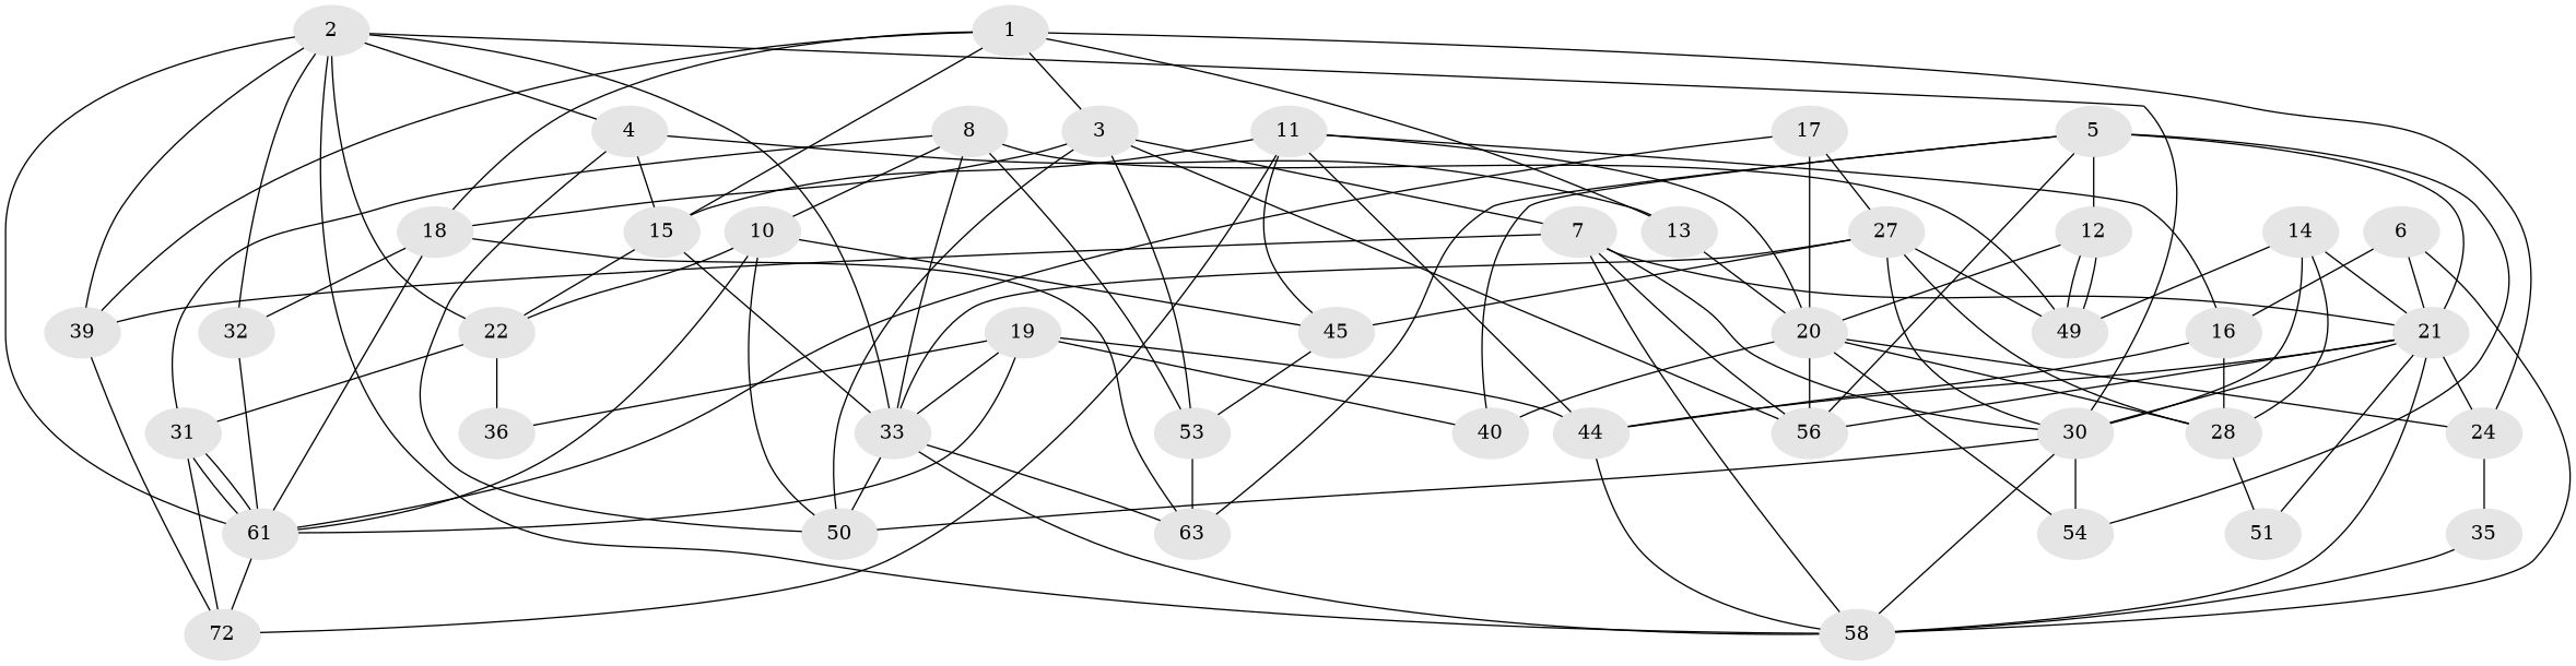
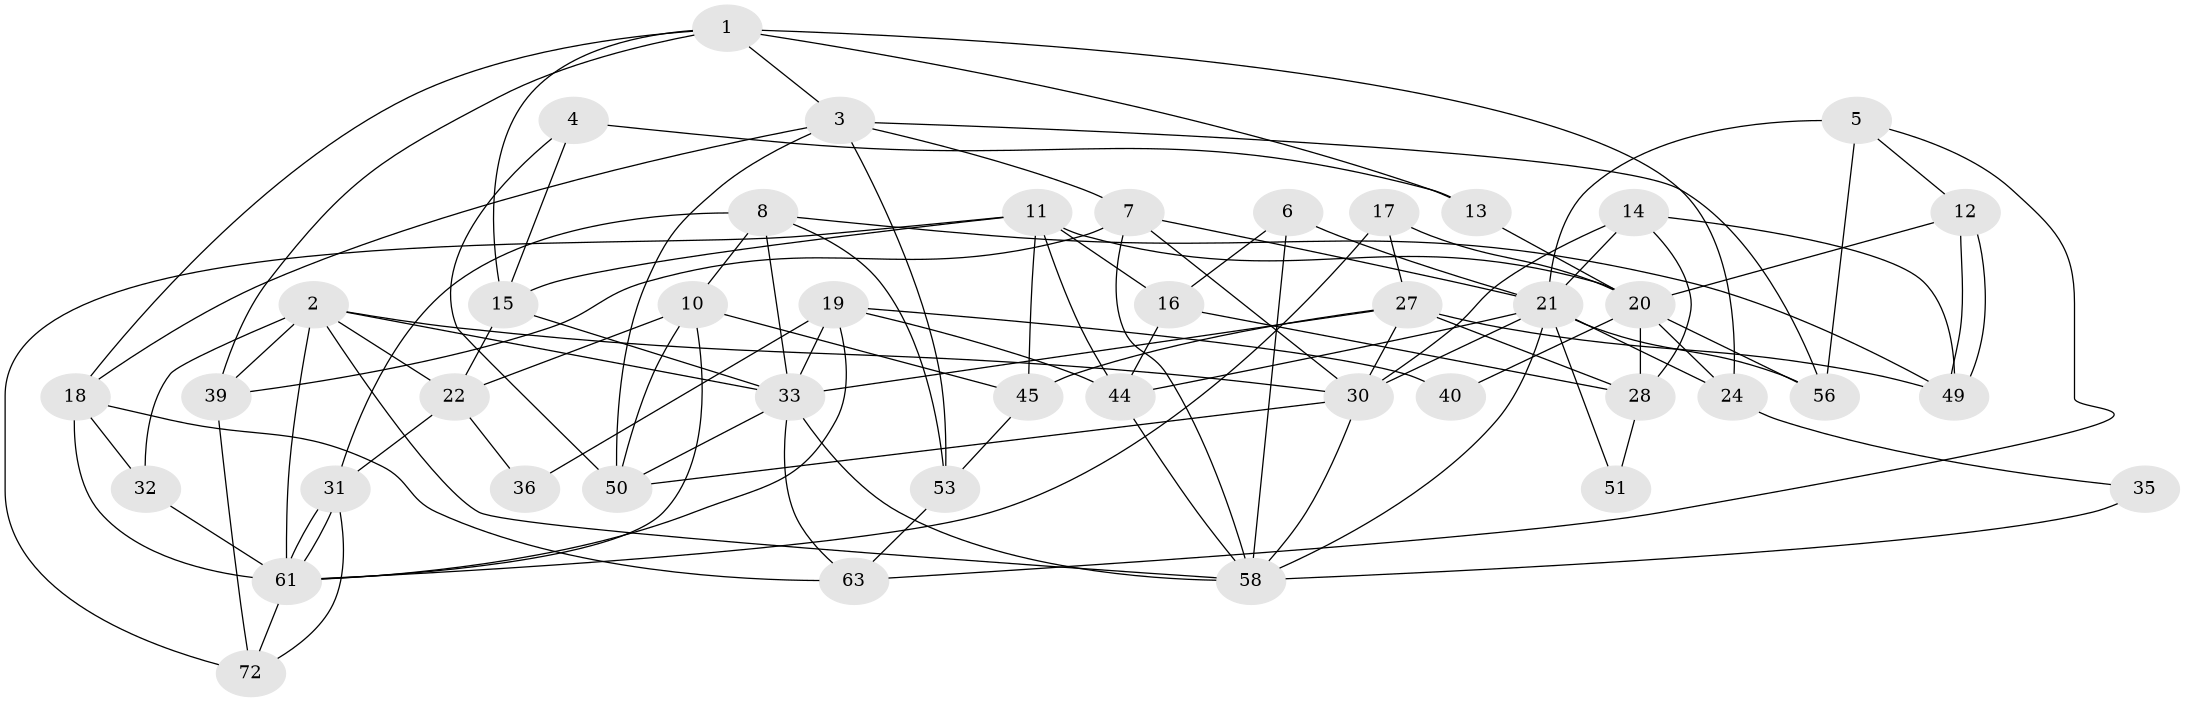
  graph {
    node [color=gray90 style=filled]
    1 [super="+75"]
    3 [super="+68"]
    13
    15 [super="+67"]
    18 [super="+64"]
    24 [super="+38"]
    39 [super="+43"]
    7 [super="+29"]
    50 [super="+69"]
    53
    56 [super="+74"]
    20 [super="+47"]
    22 [super="+25"]
    33 [super="+52"]
    32
    61 [super="+70"]
    63 [super="+73"]
    35
    72
    2 [super="+55"]
    4
    30 [super="+59"]
    58 [super="+66"]
    31
    36
-   54
    21 [super="+71"]
    5 [super="+26"]
    12 [super="+23"]
    40
    49
    44 [super="+57"]
    51
    6 [super="+9"]
    16 [super="+62"]
    28 [super="+34"]
    8 [super="+60"]
    10 [super="+37"]
    45
    11 [super="+65"]
    14 [super="+46"]
    19 [super="+42"]
    17
    27 [super="+41"]
    1 -- 3
    1 -- 13
    1 -- 15
    1 -- 18
    1 -- 24
    1 -- 39
    3 -- 18
    3 -- 7
    3 -- 50
    3 -- 53
    3 -- 56
    13 -- 20
    15 -- 22
    15 -- 33
    18 -- 32
    18 -- 61
    18 -- 63
    24 -- 35
    39 -- 72
    7 -- 39
-   7 -- 56
    7 -- 30
    7 -- 58
    7 -- 21
    53 -- 63
    20 -- 24
    20 -- 56
-   20 -- 54
    20 -- 40
    20 -- 28
    22 -- 31
    22 -- 36
    33 -- 50 [weight=2]
    33 -- 63
    33 -- 58
    32 -- 61
    61 -- 72
    35 -- 58
    2 -- 39
    2 -- 22
    2 -- 33
    2 -- 32
    2 -- 61
-   2 -- 4
    2 -- 30
    2 -- 58
    4 -- 13
    4 -- 15
    4 -- 50
    30 -- 50
    30 -- 58
-   30 -- 54
    31 -- 61
    31 -- 61
    31 -- 72
    21 -- 24
    21 -- 56
    21 -- 30 [weight=2]
    21 -- 58
    21 -- 44
    21 -- 51
    5 -- 56
    5 -- 63
-   5 -- 54
    5 -- 21 [weight=2]
    5 -- 12
-   5 -- 40
    12 -- 20
    12 -- 49
    12 -- 49
    44 -- 58
    6 -- 58
    6 -- 21
    6 -- 16
    16 -- 44
    16 -- 28
    28 -- 51
    8 -- 53
    8 -- 33
    8 -- 31
    8 -- 49
    8 -- 10
    10 -- 50
    10 -- 22
    10 -- 61
    10 -- 45 [weight=2]
    45 -- 53
    11 -- 15
    11 -- 20
    11 -- 72
    11 -- 44
    11 -- 16 [weight=2]
    11 -- 45
    14 -- 30
    14 -- 21
    14 -- 49
    14 -- 28
    19 -- 33
    19 -- 61
    19 -- 36
    19 -- 40
    19 -- 44
    17 -- 20
    17 -- 61
    17 -- 27
    27 -- 33
    27 -- 30
    27 -- 49
    27 -- 28
    27 -- 45
  }
